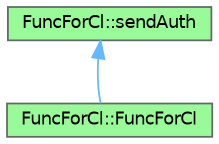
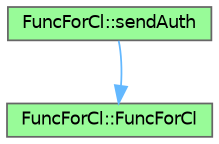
  digraph {
    rankdir=TB
    node [fillcolor=palegreen fontname=Helvetica fontsize=10 shape=box style=filled]
    n1 [color=gray40 fontcolor=black height=0.2 label="FuncForCl::sendAuth" width=0.4]
    n2 [color=grey40 height=0.2 label="FuncForCl::FuncForCl" width=0.4]
-   n1 -> n2 [color=steelblue1 dir=back fontname=Helvetica fontsize=10 labelfontname=Helvetica labelfontsize=10 style=solid]
+   n2 -> n1 [color=steelblue1 dir=back fontname=Helvetica fontsize=10 labelfontname=Helvetica labelfontsize=10 style=solid]
  }
